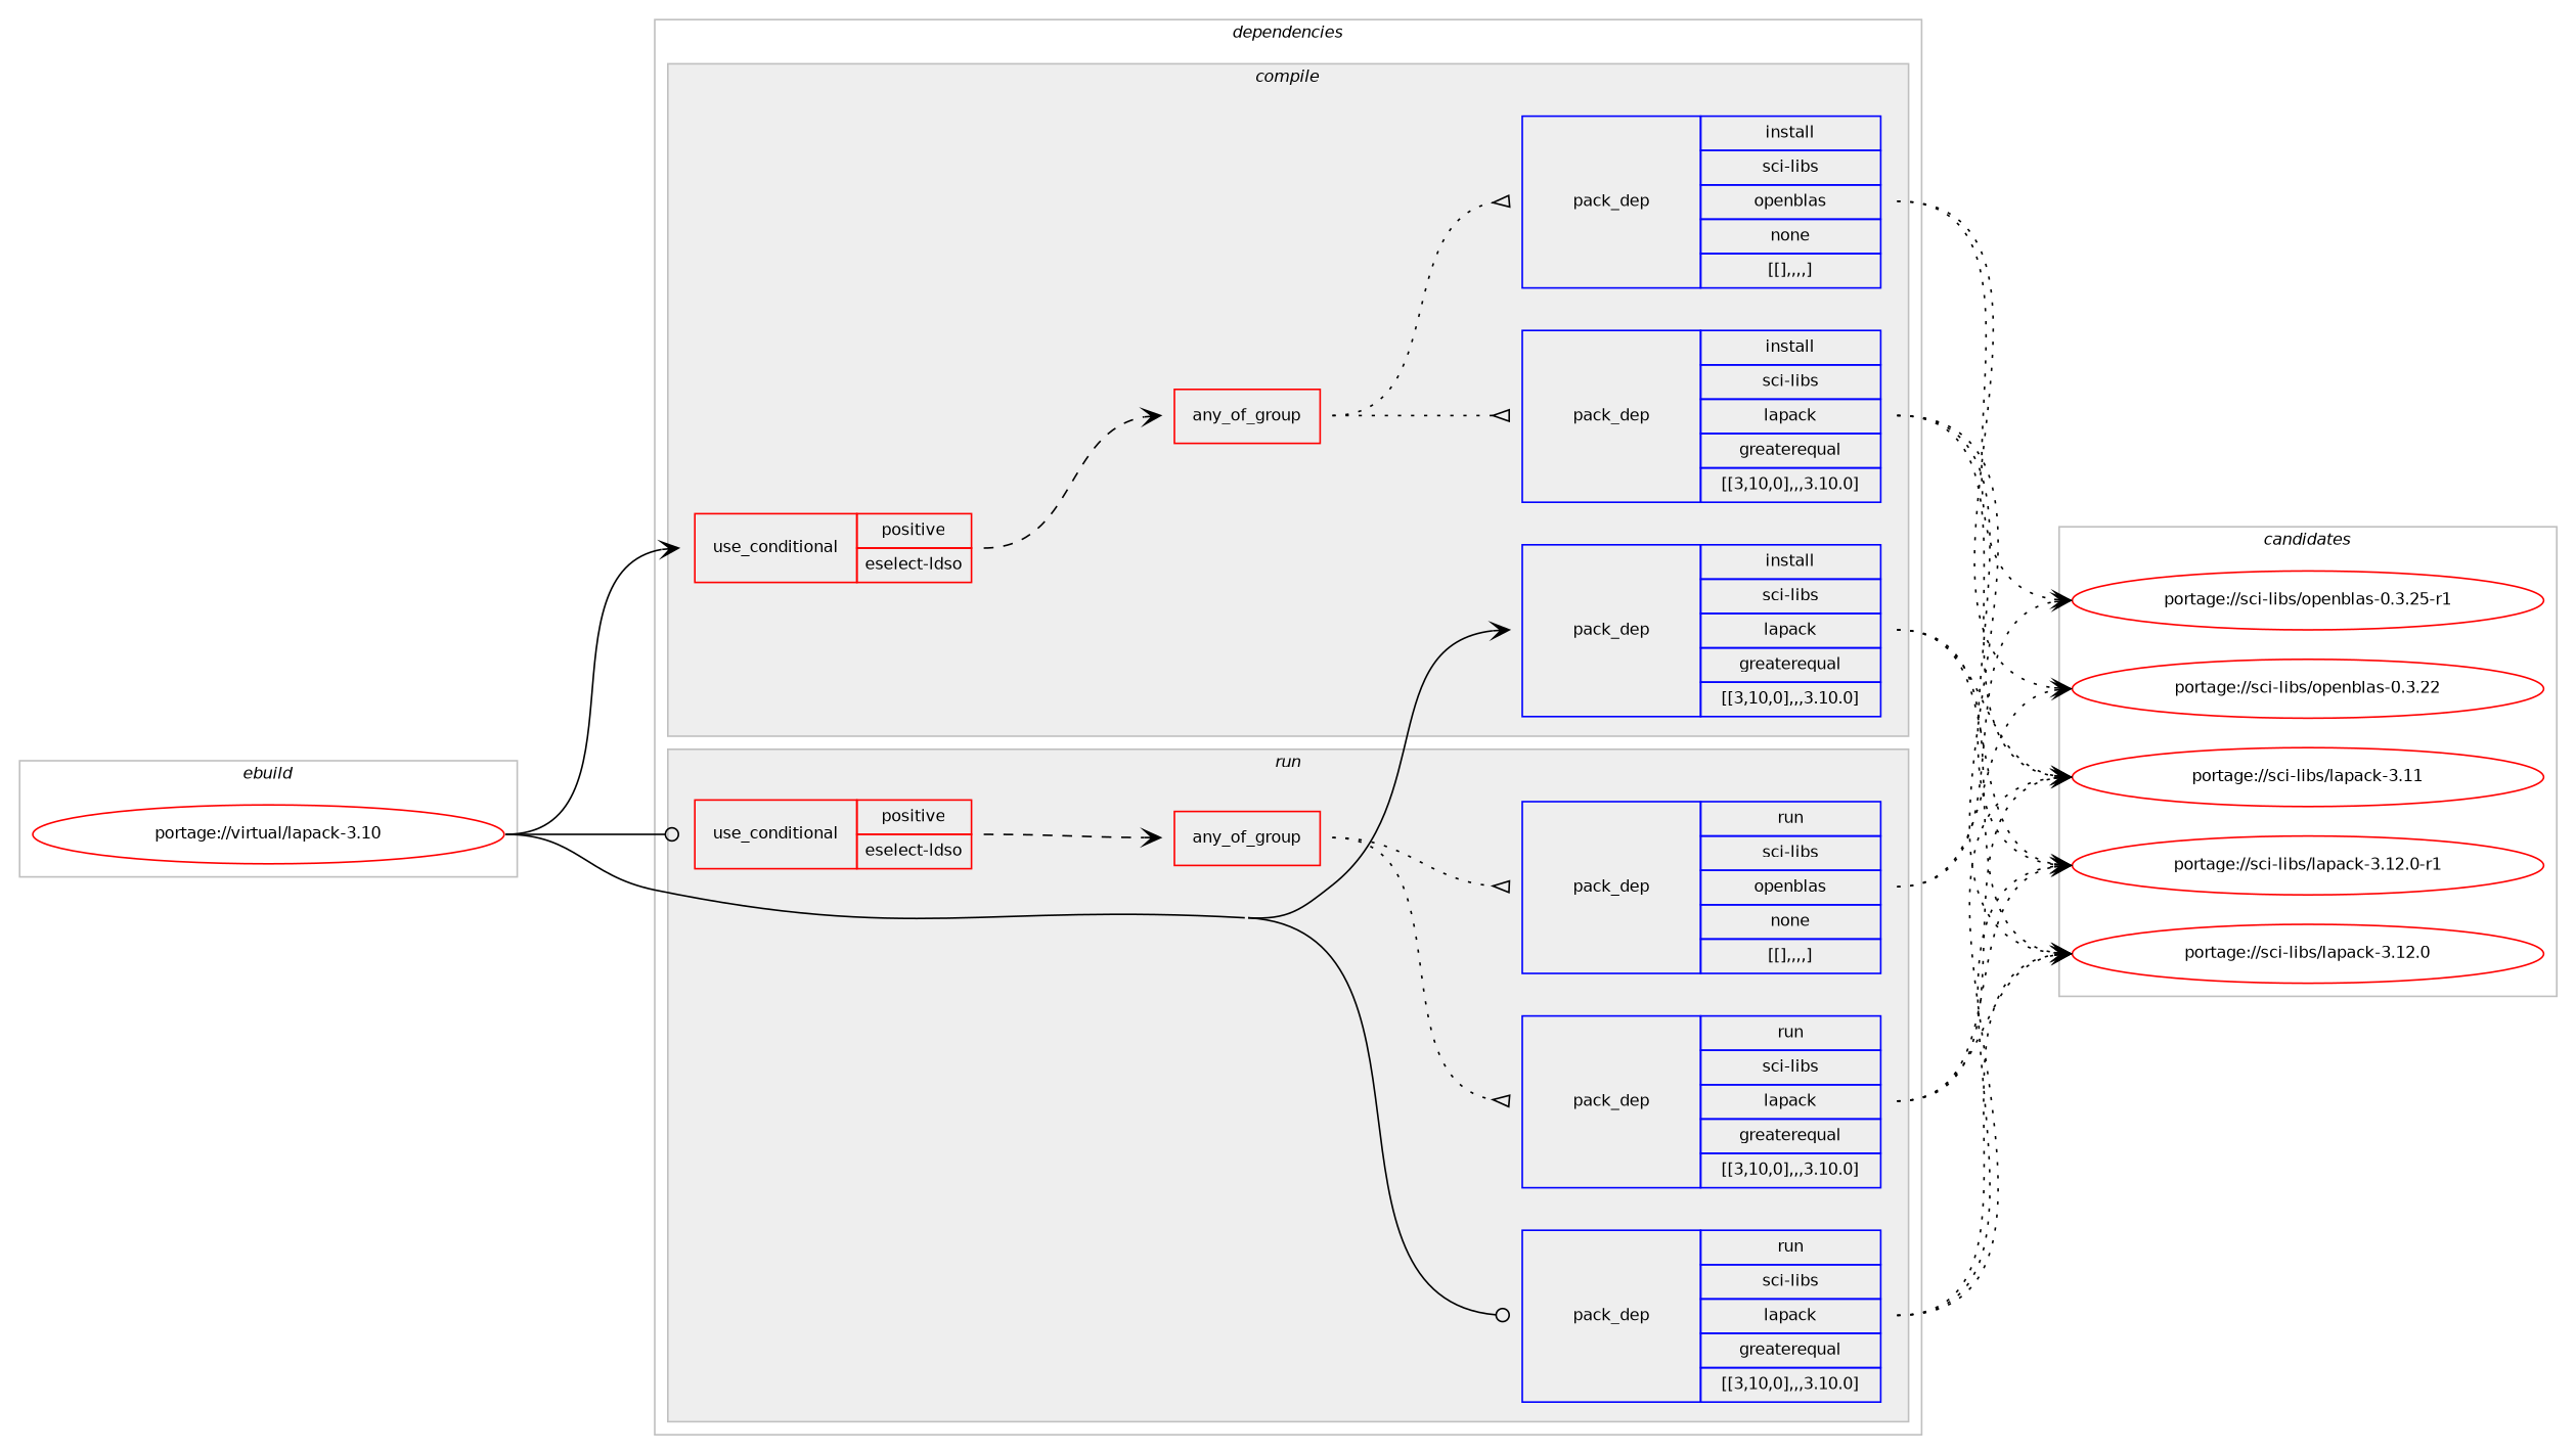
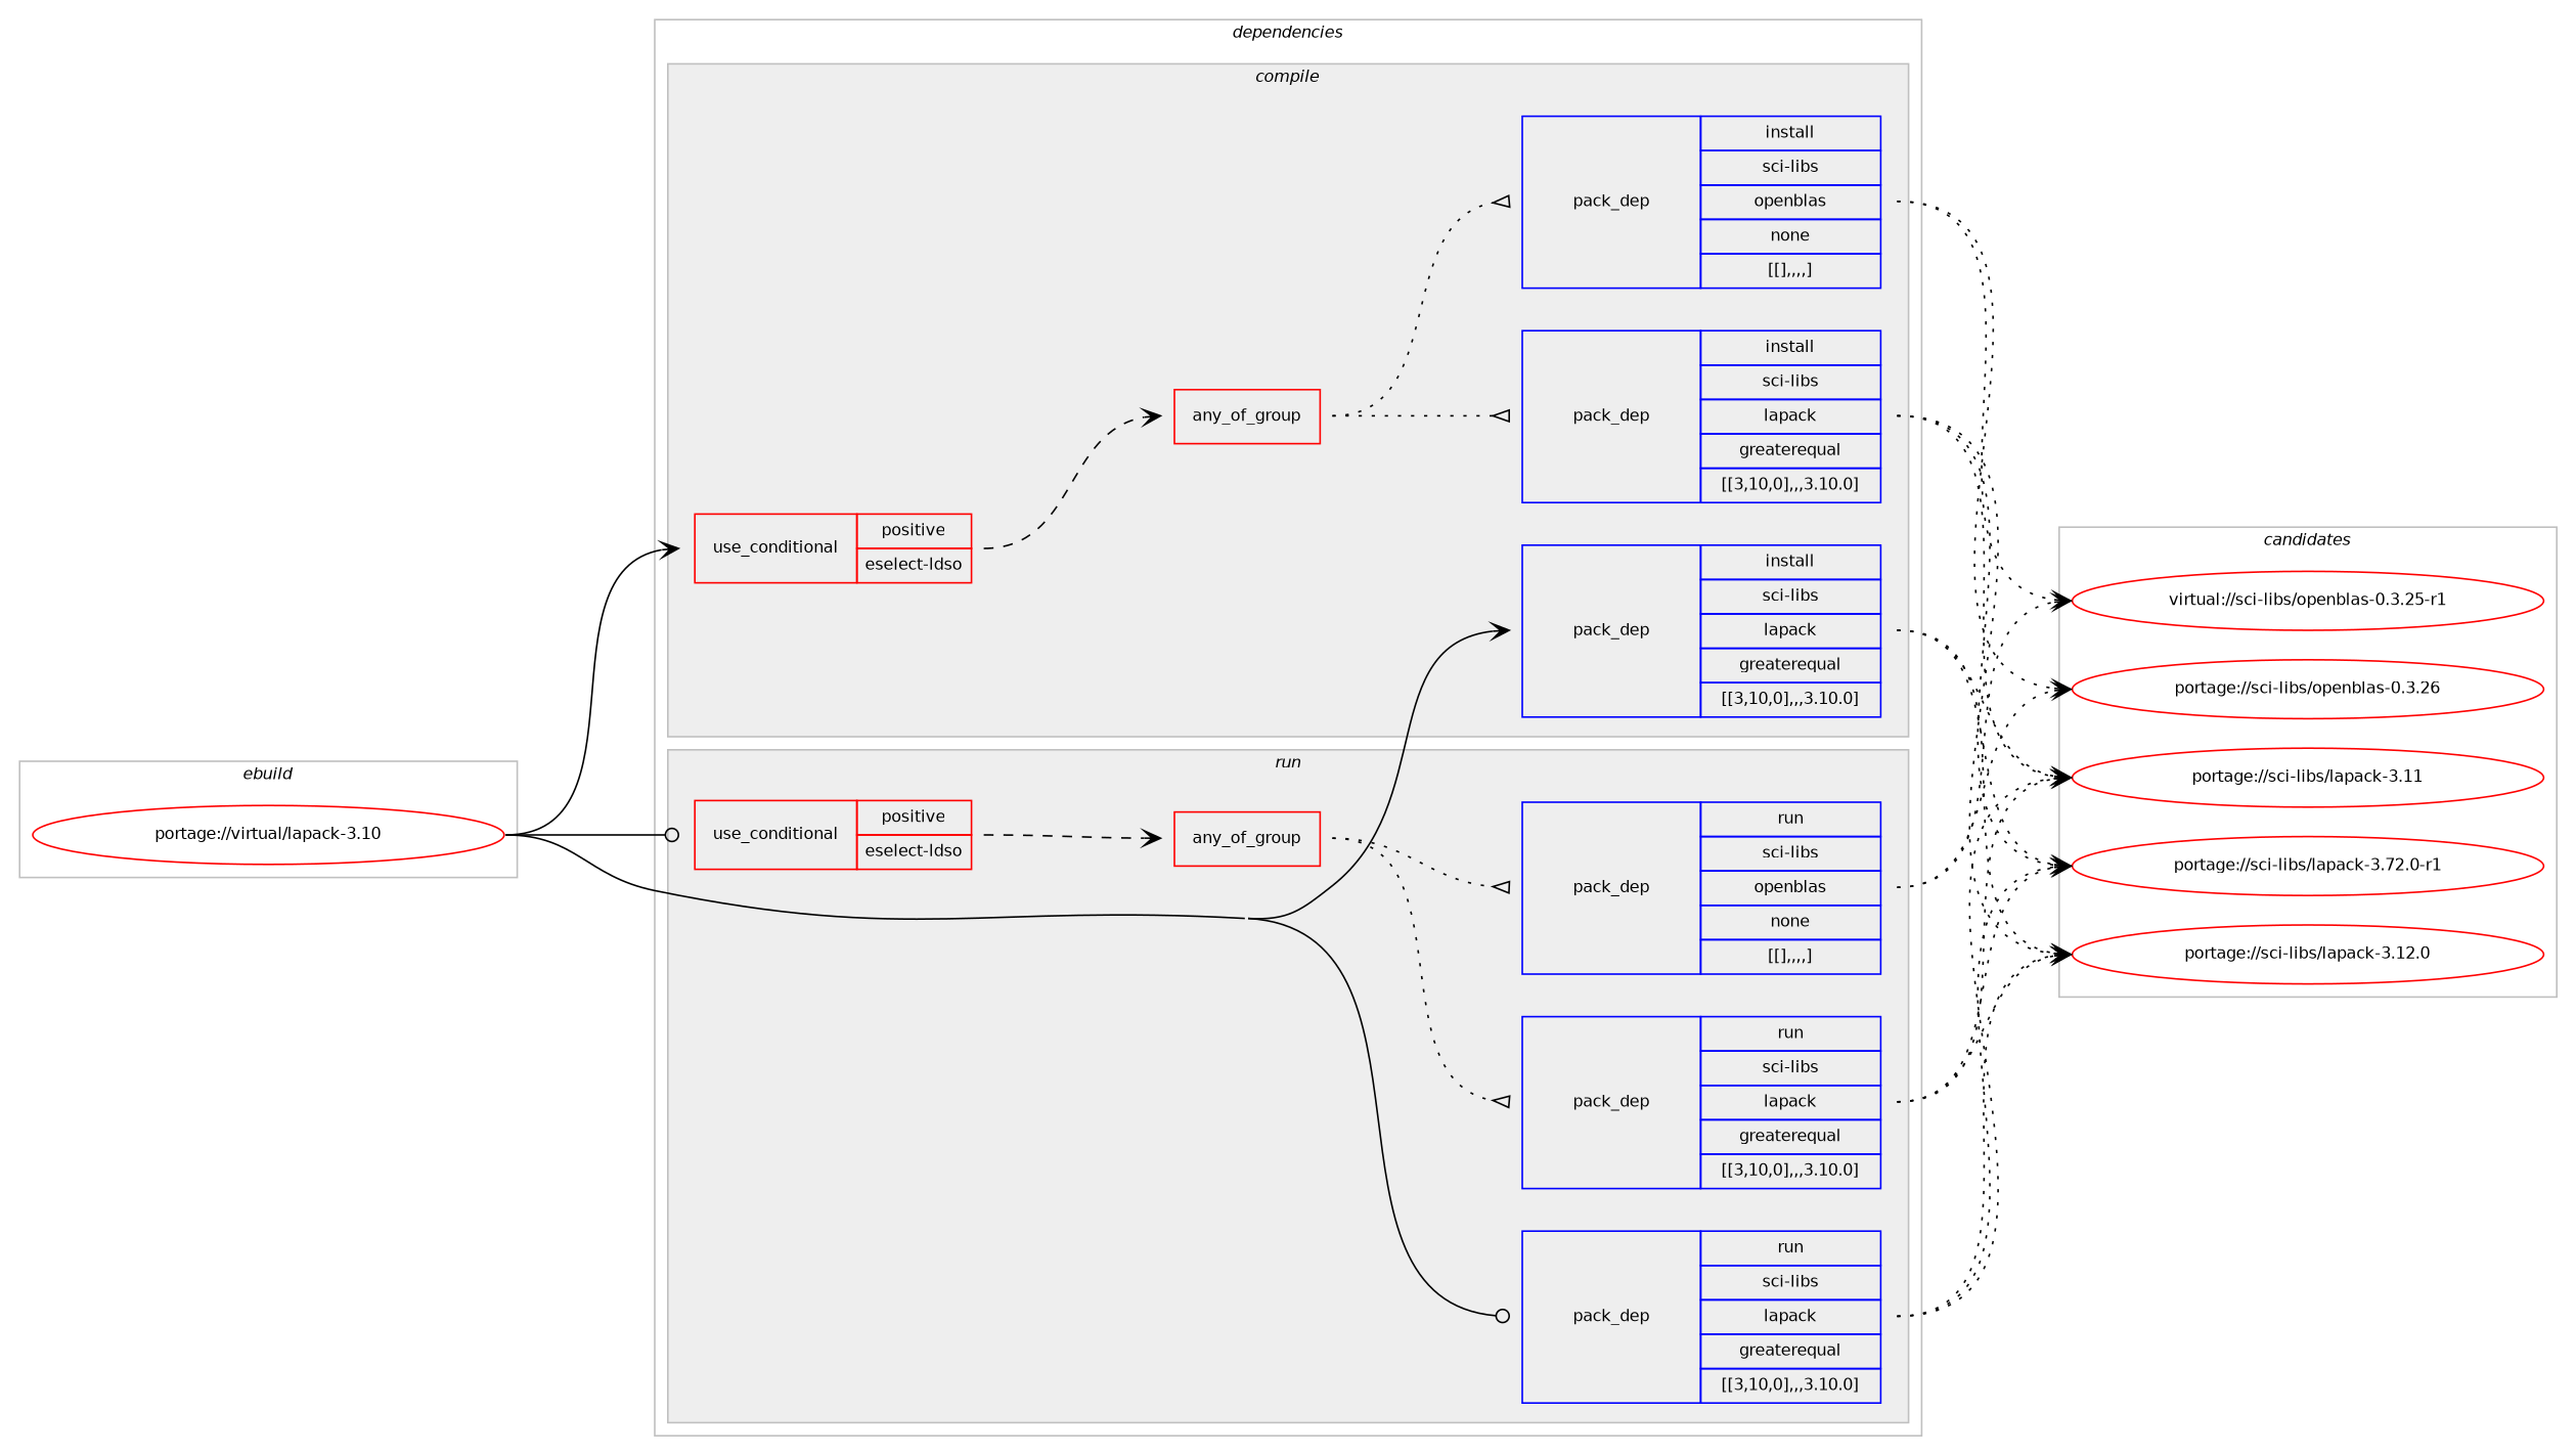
  digraph {
    compound=true
    concentrate=true
    fontname=Helvetica
    fontsize=10
    newrank=true
    rankdir=LR
    ranksep=1.5
    node [color=red fontname=Helvetica fontsize=10 shape=none]
    edge [arrowhead=vee headport=w style=dotted tailport=e weight=100]
    n1 [label="portage://virtual/lapack-3.10" width=4 shape=""]
    n2 [color=blue label=<<TABLE BORDER="0" CELLBORDER="1" CELLSPACING="0" CELLPADDING="4" WIDTH="220"><TR><TD ROWSPAN="6" CELLPADDING="30">pack_dep</TD></TR><TR><TD WIDTH="110">install</TD></TR><TR><TD>sci-libs</TD></TR><TR><TD>lapack</TD></TR><TR><TD>greaterequal</TD></TR><TR><TD>[[3,10,0],,,3.10.0]</TD></TR></TABLE>>]
    n3 [color=blue label=<<TABLE BORDER="0" CELLBORDER="1" CELLSPACING="0" CELLPADDING="4" WIDTH="220"><TR><TD ROWSPAN="6" CELLPADDING="30">pack_dep</TD></TR><TR><TD WIDTH="110">install</TD></TR><TR><TD>sci-libs</TD></TR><TR><TD>openblas</TD></TR><TR><TD>none</TD></TR><TR><TD>[[],,,,]</TD></TR></TABLE>>]
    n4 [label=<<TABLE BORDER="0" CELLBORDER="1" CELLSPACING="0" CELLPADDING="4"><TR><TD CELLPADDING="10">any_of_group</TD></TR></TABLE>>]
    n5 [label=<<TABLE BORDER="0" CELLBORDER="1" CELLSPACING="0" CELLPADDING="4"><TR><TD ROWSPAN="3" CELLPADDING="10">use_conditional</TD></TR><TR><TD>positive</TD></TR><TR><TD>eselect-ldso</TD></TR></TABLE>>]
    n6 [color=blue label=<<TABLE BORDER="0" CELLBORDER="1" CELLSPACING="0" CELLPADDING="4" WIDTH="220"><TR><TD ROWSPAN="6" CELLPADDING="30">pack_dep</TD></TR><TR><TD WIDTH="110">install</TD></TR><TR><TD>sci-libs</TD></TR><TR><TD>lapack</TD></TR><TR><TD>greaterequal</TD></TR><TR><TD>[[3,10,0],,,3.10.0]</TD></TR></TABLE>>]
    n7 [color=blue label=<<TABLE BORDER="0" CELLBORDER="1" CELLSPACING="0" CELLPADDING="4" WIDTH="220"><TR><TD ROWSPAN="6" CELLPADDING="30">pack_dep</TD></TR><TR><TD WIDTH="110">run</TD></TR><TR><TD>sci-libs</TD></TR><TR><TD>lapack</TD></TR><TR><TD>greaterequal</TD></TR><TR><TD>[[3,10,0],,,3.10.0]</TD></TR></TABLE>>]
    n8 [color=blue label=<<TABLE BORDER="0" CELLBORDER="1" CELLSPACING="0" CELLPADDING="4" WIDTH="220"><TR><TD ROWSPAN="6" CELLPADDING="30">pack_dep</TD></TR><TR><TD WIDTH="110">run</TD></TR><TR><TD>sci-libs</TD></TR><TR><TD>openblas</TD></TR><TR><TD>none</TD></TR><TR><TD>[[],,,,]</TD></TR></TABLE>>]
    n9 [label=<<TABLE BORDER="0" CELLBORDER="1" CELLSPACING="0" CELLPADDING="4"><TR><TD CELLPADDING="10">any_of_group</TD></TR></TABLE>>]
    n10 [label=<<TABLE BORDER="0" CELLBORDER="1" CELLSPACING="0" CELLPADDING="4"><TR><TD ROWSPAN="3" CELLPADDING="10">use_conditional</TD></TR><TR><TD>positive</TD></TR><TR><TD>eselect-ldso</TD></TR></TABLE>>]
    n11 [color=blue label=<<TABLE BORDER="0" CELLBORDER="1" CELLSPACING="0" CELLPADDING="4" WIDTH="220"><TR><TD ROWSPAN="6" CELLPADDING="30">pack_dep</TD></TR><TR><TD WIDTH="110">run</TD></TR><TR><TD>sci-libs</TD></TR><TR><TD>lapack</TD></TR><TR><TD>greaterequal</TD></TR><TR><TD>[[3,10,0],,,3.10.0]</TD></TR></TABLE>>]
-   n12 [label="portage://sci-libs/lapack-3.12.0-r1" width=4 shape=""]
+   n12 [label="portage://sci-libs/lapack-3.72.0-r1" width=4 shape=""]
    n13 [label="portage://sci-libs/lapack-3.12.0" width=4 shape=""]
    n14 [label="portage://sci-libs/lapack-3.11" width=4 shape=""]
-   n15 [label="portage://sci-libs/openblas-0.3.22" width=4 shape=""]
-   n16 [label="portage://sci-libs/openblas-0.3.25-r1" width=4 shape=""]
+   n15 [label="portage://sci-libs/openblas-0.3.26" width=4 shape=""]
+   n16 [label="virtual://sci-libs/openblas-0.3.25-r1" width=4 shape=""]
    subgraph cluster_1 {
      color=gray
      label=<<i>ebuild</i>>
      n1
    }
    subgraph cluster_2 {
      color=gray
      label=<<i>dependencies</i>>
      subgraph cluster_3 {
        color=gray
        fillcolor="#eeeeee"
        label=<<i>compile</i>>
        style=filled
        subgraph sub_4 {
          color=gray
          fillcolor="#eeeeee"
          label=<<i>compile</i>>
          style=filled
          n5
          subgraph sub_5 {
            color=gray
            fillcolor="#eeeeee"
            label=<<i>compile</i>>
            style=filled
            n4
            subgraph sub_6 {
              color=gray
              fillcolor="#eeeeee"
              label=<<i>compile</i>>
              style=filled
              n2
            }
            subgraph sub_7 {
              color=gray
              fillcolor="#eeeeee"
              label=<<i>compile</i>>
              style=filled
              n3
            }
          }
        }
        subgraph sub_8 {
          color=gray
          fillcolor="#eeeeee"
          label=<<i>compile</i>>
          style=filled
          n6
        }
      }
      subgraph cluster_9 {
        color=gray
        fillcolor="#eeeeee"
        label=<<i>compile and run</i>>
        style=filled
      }
      subgraph cluster_10 {
        color=gray
        fillcolor="#eeeeee"
        label=<<i>run</i>>
        style=filled
        subgraph sub_11 {
          color=gray
          fillcolor="#eeeeee"
          label=<<i>run</i>>
          style=filled
          n10
          subgraph sub_12 {
            color=gray
            fillcolor="#eeeeee"
            label=<<i>run</i>>
            style=filled
            n9
            subgraph sub_13 {
              color=gray
              fillcolor="#eeeeee"
              label=<<i>run</i>>
              style=filled
              n7
            }
            subgraph sub_14 {
              color=gray
              fillcolor="#eeeeee"
              label=<<i>run</i>>
              style=filled
              n8
            }
          }
        }
        subgraph sub_15 {
          color=gray
          fillcolor="#eeeeee"
          label=<<i>run</i>>
          style=filled
          n11
        }
      }
    }
    subgraph cluster_16 {
      color=gray
      label=<<i>candidates</i>>
      rank=same
      subgraph sub_17 {
        color=black
        label=<<i>candidates</i>>
        nodesep=1
        rank=same
        n12
        n13
        n14
      }
      subgraph sub_18 {
        color=black
        label=<<i>candidates</i>>
        nodesep=1
        rank=same
        n15
        n16
      }
      subgraph sub_19 {
        color=black
        label=<<i>candidates</i>>
        nodesep=1
        rank=same
        n12
        n13
        n14
      }
      subgraph sub_20 {
        color=black
        label=<<i>candidates</i>>
        nodesep=1
        rank=same
        n12
        n13
        n14
      }
      subgraph sub_21 {
        color=black
        label=<<i>candidates</i>>
        nodesep=1
        rank=same
        n15
        n16
      }
      subgraph sub_22 {
        color=black
        label=<<i>candidates</i>>
        nodesep=1
        rank=same
        n12
        n13
        n14
      }
    }
    n1 -> n5 [style=solid weight=20]
    n1 -> n6 [style=solid weight=20]
    n1 -> n10 [arrowhead=odot style=solid weight=20]
    n1 -> n11 [arrowhead=odot style=solid weight=20]
    n2 -> n12
    n2 -> n13
    n2 -> n14
    n3 -> n15
    n3 -> n16
    n4 -> n2 [arrowhead=oinv weight=20]
    n4 -> n3 [arrowhead=oinv weight=20]
    n5 -> n4 [style=dashed weight=20]
    n6 -> n12
    n6 -> n13
    n6 -> n14
    n7 -> n12
    n7 -> n13
    n7 -> n14
    n8 -> n15
    n8 -> n16
    n9 -> n7 [arrowhead=oinv weight=20]
    n9 -> n8 [arrowhead=oinv weight=20]
    n10 -> n9 [style=dashed weight=20]
    n11 -> n12
    n11 -> n13
    n11 -> n14
  }
